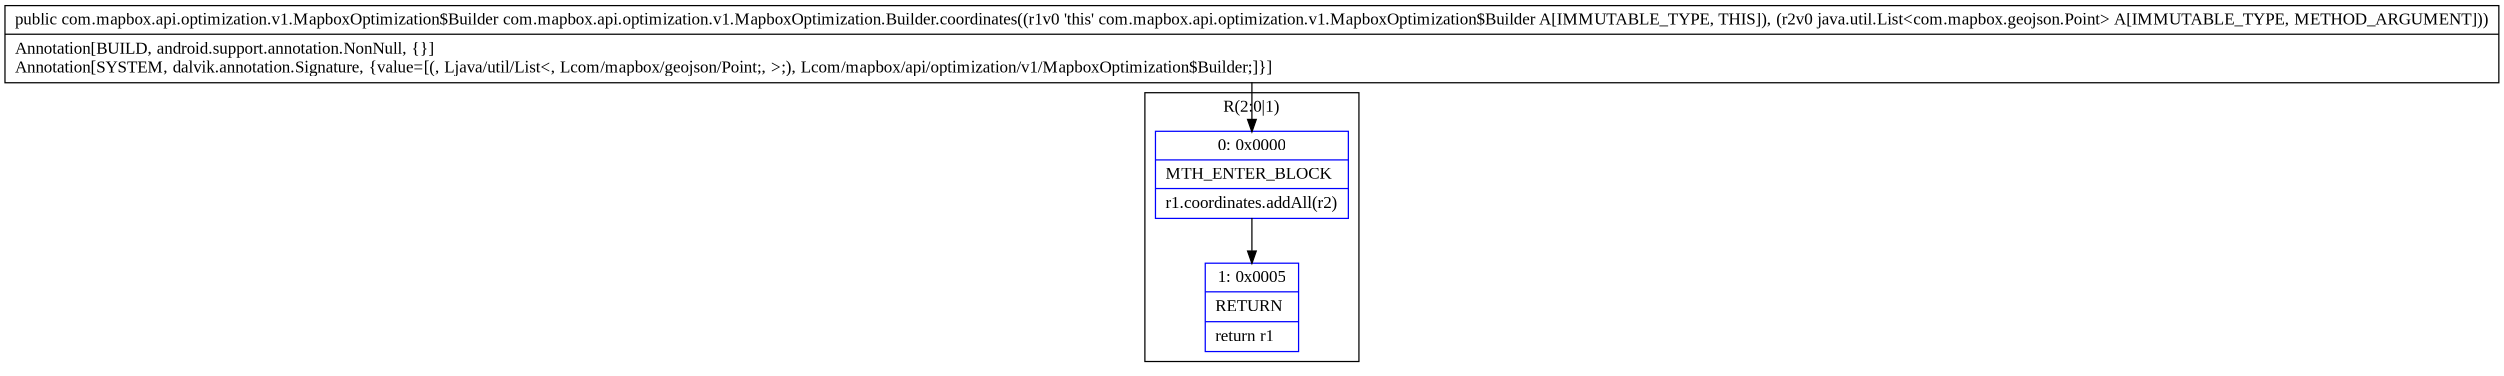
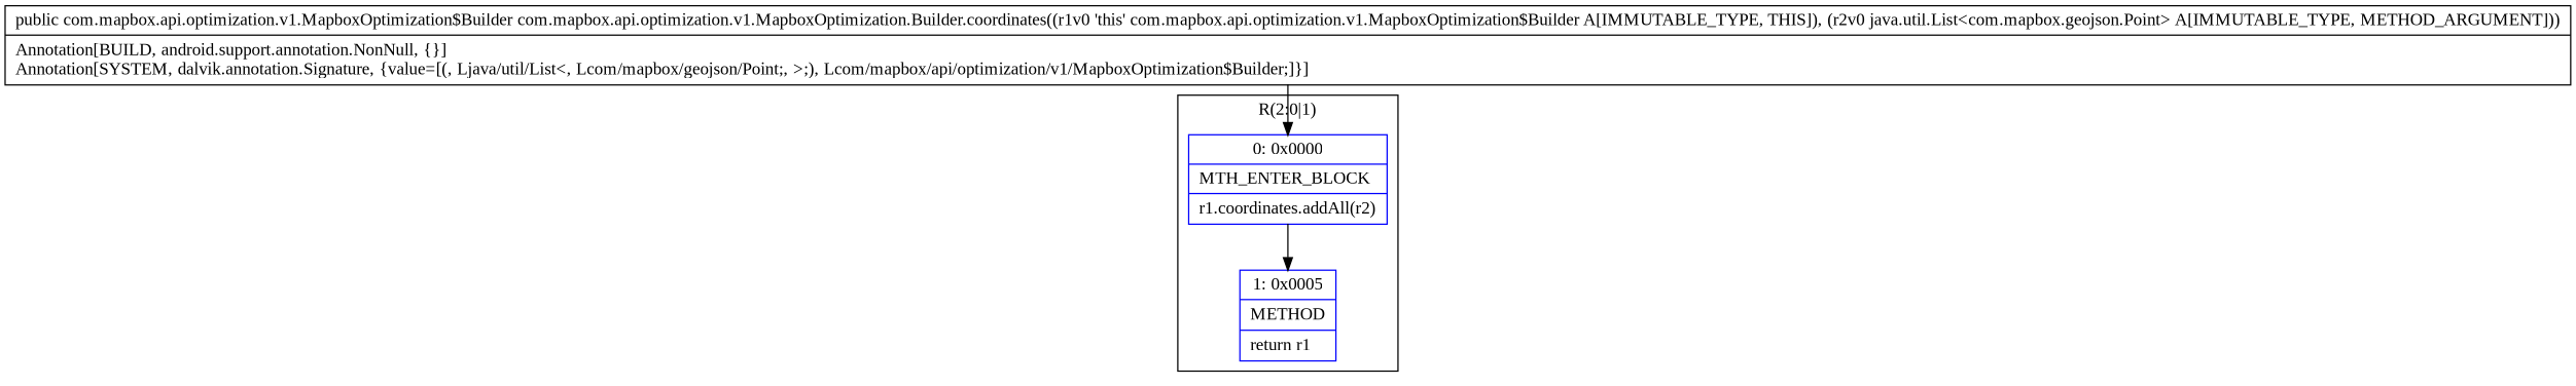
  digraph {
    fontname="Liberation Serif"
    node [color=blue shape=record fontname="Liberation Serif"]
    edge [fontname="Liberation Serif"]
    n1 [label="{0\:\ 0x0000|MTH_ENTER_BLOCK\l|r1.coordinates.addAll(r2)\l}"]
-   n2 [label="{1\:\ 0x0005|RETURN\l|return r1\l}"]
+   n2 [label="{1\:\ 0x0005|METHOD\l|return r1\l}"]
    n3 [label="{public com.mapbox.api.optimization.v1.MapboxOptimization$Builder com.mapbox.api.optimization.v1.MapboxOptimization.Builder.coordinates((r1v0 'this' com.mapbox.api.optimization.v1.MapboxOptimization$Builder A[IMMUTABLE_TYPE, THIS]), (r2v0 java.util.List\<com.mapbox.geojson.Point\> A[IMMUTABLE_TYPE, METHOD_ARGUMENT]))  | Annotation[BUILD, android.support.annotation.NonNull, \{\}]\lAnnotation[SYSTEM, dalvik.annotation.Signature, \{value=[(, Ljava\/util\/List\<, Lcom\/mapbox\/geojson\/Point;, \>;), Lcom\/mapbox\/api\/optimization\/v1\/MapboxOptimization$Builder;]\}]\l}" color=""]
    subgraph cluster_1 {
      label="R(2:0|1)"
      n1
      n2
    }
    n1 -> n2
    n3 -> n1
  }
